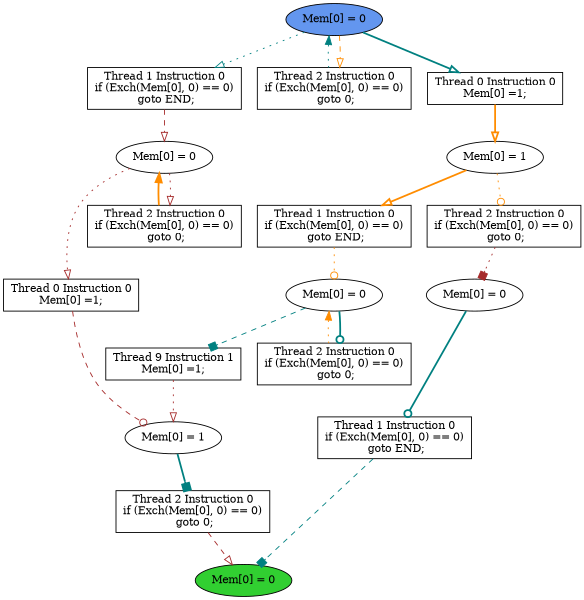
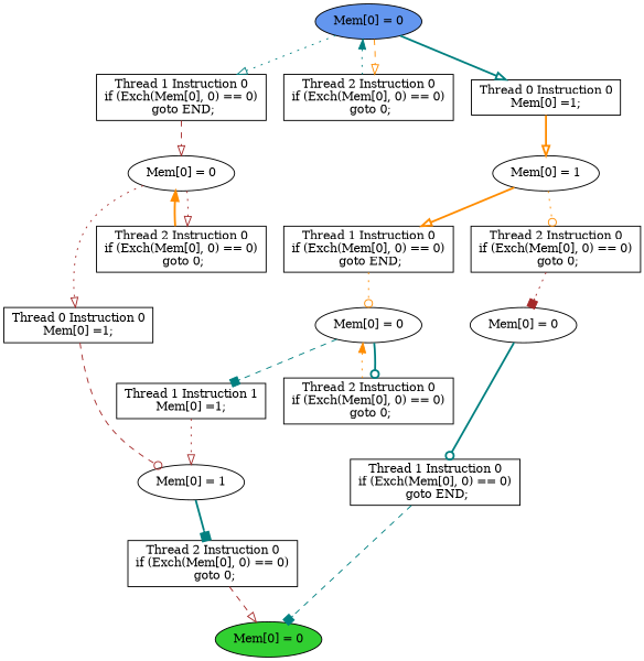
  digraph {
    fontsize=12
    rankdir=TB
    node [fillcolor="#ffffff" fontcolor="#000000" fontsize=12 shape=box style="filled, solid"]
    edge [color=teal dir=forward fontcolor="#ffffff" fontsize=12 style=dotted uuid="<A8, S4>" weight=1 arrowhead=onormal]
    n1 [label="Thread 1 Instruction 0\nif (Exch(Mem[0], 0) == 0)\n goto END;" uuid=A0]
    n2 [fillcolor="#31cf31" label="Mem[0] = 0" shape=ellipse uuid=END]
    n3 [label="Thread 1 Instruction 0\nif (Exch(Mem[0], 0) == 0)\n goto END;" uuid=A1]
    n4 [label="Mem[0] = 0" shape=ellipse uuid=S4]
    n5 [label="Thread 0 Instruction 0\nMem[0] =1;" uuid=A5]
    n6 [label="Thread 2 Instruction 0\nif (Exch(Mem[0], 0) == 0)\n goto 0;" uuid=A8]
    n7 [fillcolor="#6396ef" label="Mem[0] = 0" shape=ellipse uuid=START]
    n8 [label="Thread 2 Instruction 0\nif (Exch(Mem[0], 0) == 0)\n goto 0;" uuid=A2]
    n9 [label="Thread 0 Instruction 0\nMem[0] =1;" uuid=A4]
    n10 [label="Thread 1 Instruction 0\nif (Exch(Mem[0], 0) == 0)\n goto END;" uuid=A3]
    n11 [label="Mem[0] = 0" shape=ellipse uuid=S3]
-   n12 [label="Thread 9 Instruction 1\nMem[0] =1;" uuid=A6]
+   n12 [label="Thread 1 Instruction 1\nMem[0] =1;" uuid=A6]
    n13 [label="Thread 2 Instruction 0\nif (Exch(Mem[0], 0) == 0)\n goto 0;" uuid=A9]
    n14 [label="Mem[0] = 1" shape=ellipse uuid=S2]
    n15 [label="Thread 2 Instruction 0\nif (Exch(Mem[0], 0) == 0)\n goto 0;" uuid=A10]
    n16 [label="Mem[0] = 1" shape=ellipse uuid=S1]
    n17 [label="Thread 2 Instruction 0\nif (Exch(Mem[0], 0) == 0)\n goto 0;" uuid=A7]
    n18 [label="Mem[0] = 0" shape=ellipse uuid=S0]
    n1 -> n2 [style=dashed uuid="<A0, END>" arrowhead=box]
    n3 -> n4 [color=brown style=dashed uuid="<A1, S4>"]
    n4 -> n5 [color=brown uuid="<A5, S4>"]
    n4 -> n6 [color=darkorange dir=back style=bold arrowhead=""]
    n4 -> n6 [color=brown]
    n5 -> n16 [color=brown style=dashed uuid="<A5, S1>" arrowhead=odot]
    n7 -> n3 [uuid="<A1, START>"]
    n7 -> n8 [dir=back uuid="<A2, START>" arrowhead=""]
    n7 -> n8 [color=darkorange style=dashed uuid="<A2, START>"]
    n7 -> n9 [style=bold uuid="<A4, START>"]
    n9 -> n14 [color=darkorange style=bold uuid="<A4, S2>"]
    n10 -> n11 [color=darkorange uuid="<A3, S3>" arrowhead=odot]
    n11 -> n12 [style=dashed uuid="<A6, S3>" arrowhead=box]
    n11 -> n13 [color=darkorange dir=back uuid="<A9, S3>" arrowhead=""]
    n11 -> n13 [style=bold uuid="<A9, S3>" arrowhead=odot]
    n12 -> n16 [color=brown uuid="<A6, S1>"]
    n14 -> n10 [color=darkorange style=bold uuid="<A3, S2>"]
    n14 -> n15 [color=darkorange uuid="<A10, S2>" arrowhead=odot]
    n15 -> n18 [color=brown uuid="<A10, S0>" arrowhead=box]
    n16 -> n17 [style=bold uuid="<A7, S1>" arrowhead=box]
    n17 -> n2 [color=brown style=dashed uuid="<A7, END>"]
    n18 -> n1 [style=bold uuid="<A0, S0>" arrowhead=odot]
  }
